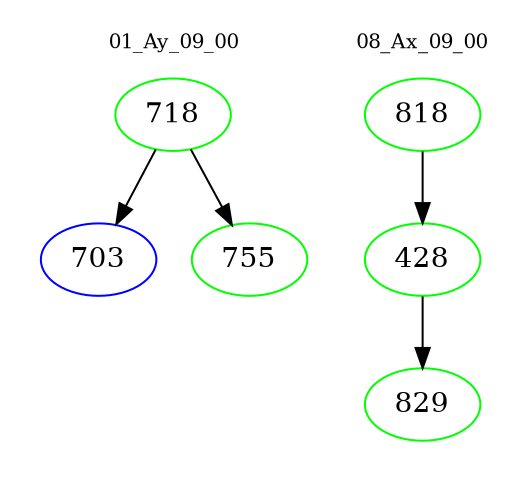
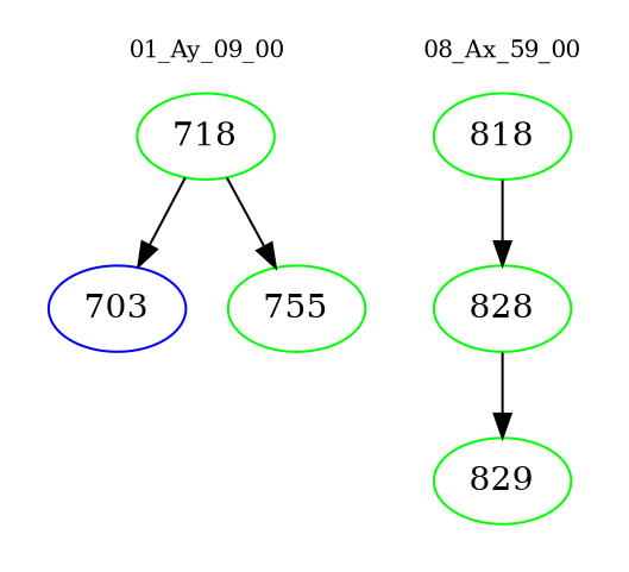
  digraph {
    node [color=green]
    edge [color=black]
    n1 [label=718]
    n2 [color=blue label=703]
    n3 [label=755]
-   n4 [label=428]
+   n4 [label=828]
    n5 [label=818]
    n6 [label=829]
    subgraph cluster_1 {
      color=white
      fontsize=10
      label="01_Ay_09_00"
      n1
      n2
      n3
    }
    subgraph cluster_2 {
      color=white
      fontsize=10
-     label="08_Ax_09_00"
+     label="08_Ax_59_00"
      n4
      n5
      n6
    }
    n1 -> n2
    n1 -> n3
    n4 -> n6
    n5 -> n4
  }
